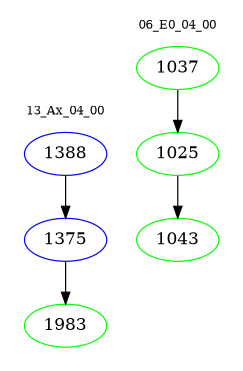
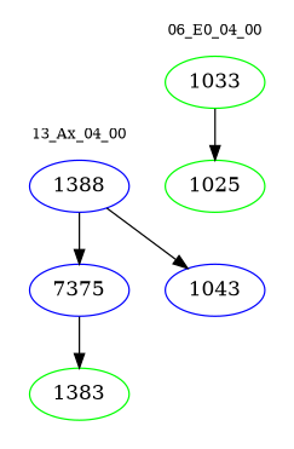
  digraph {
    node [color=green]
    edge [color=black]
    n1 [color=blue label=1388]
-   n2 [color=blue label=1375]
-   n3 [label=1983]
-   n4 [label=1037]
+   n2 [color=blue label=7375]
+   n3 [label=1383]
+   n4 [label=1033]
    n5 [label=1025]
-   n6 [label=1043]
+   n6 [color=blue label=1043]
    subgraph cluster_1 {
      color=white
      fontsize=10
      label="13_Ax_04_00"
      n1
      n2
      n3
    }
    subgraph cluster_2 {
      color=white
      fontsize=10
      label="06_E0_04_00"
      n4
      n5
      n6
    }
    n1 -> n2
    n2 -> n3
    n4 -> n5
-   n5 -> n6
+   n1 -> n6
  }
